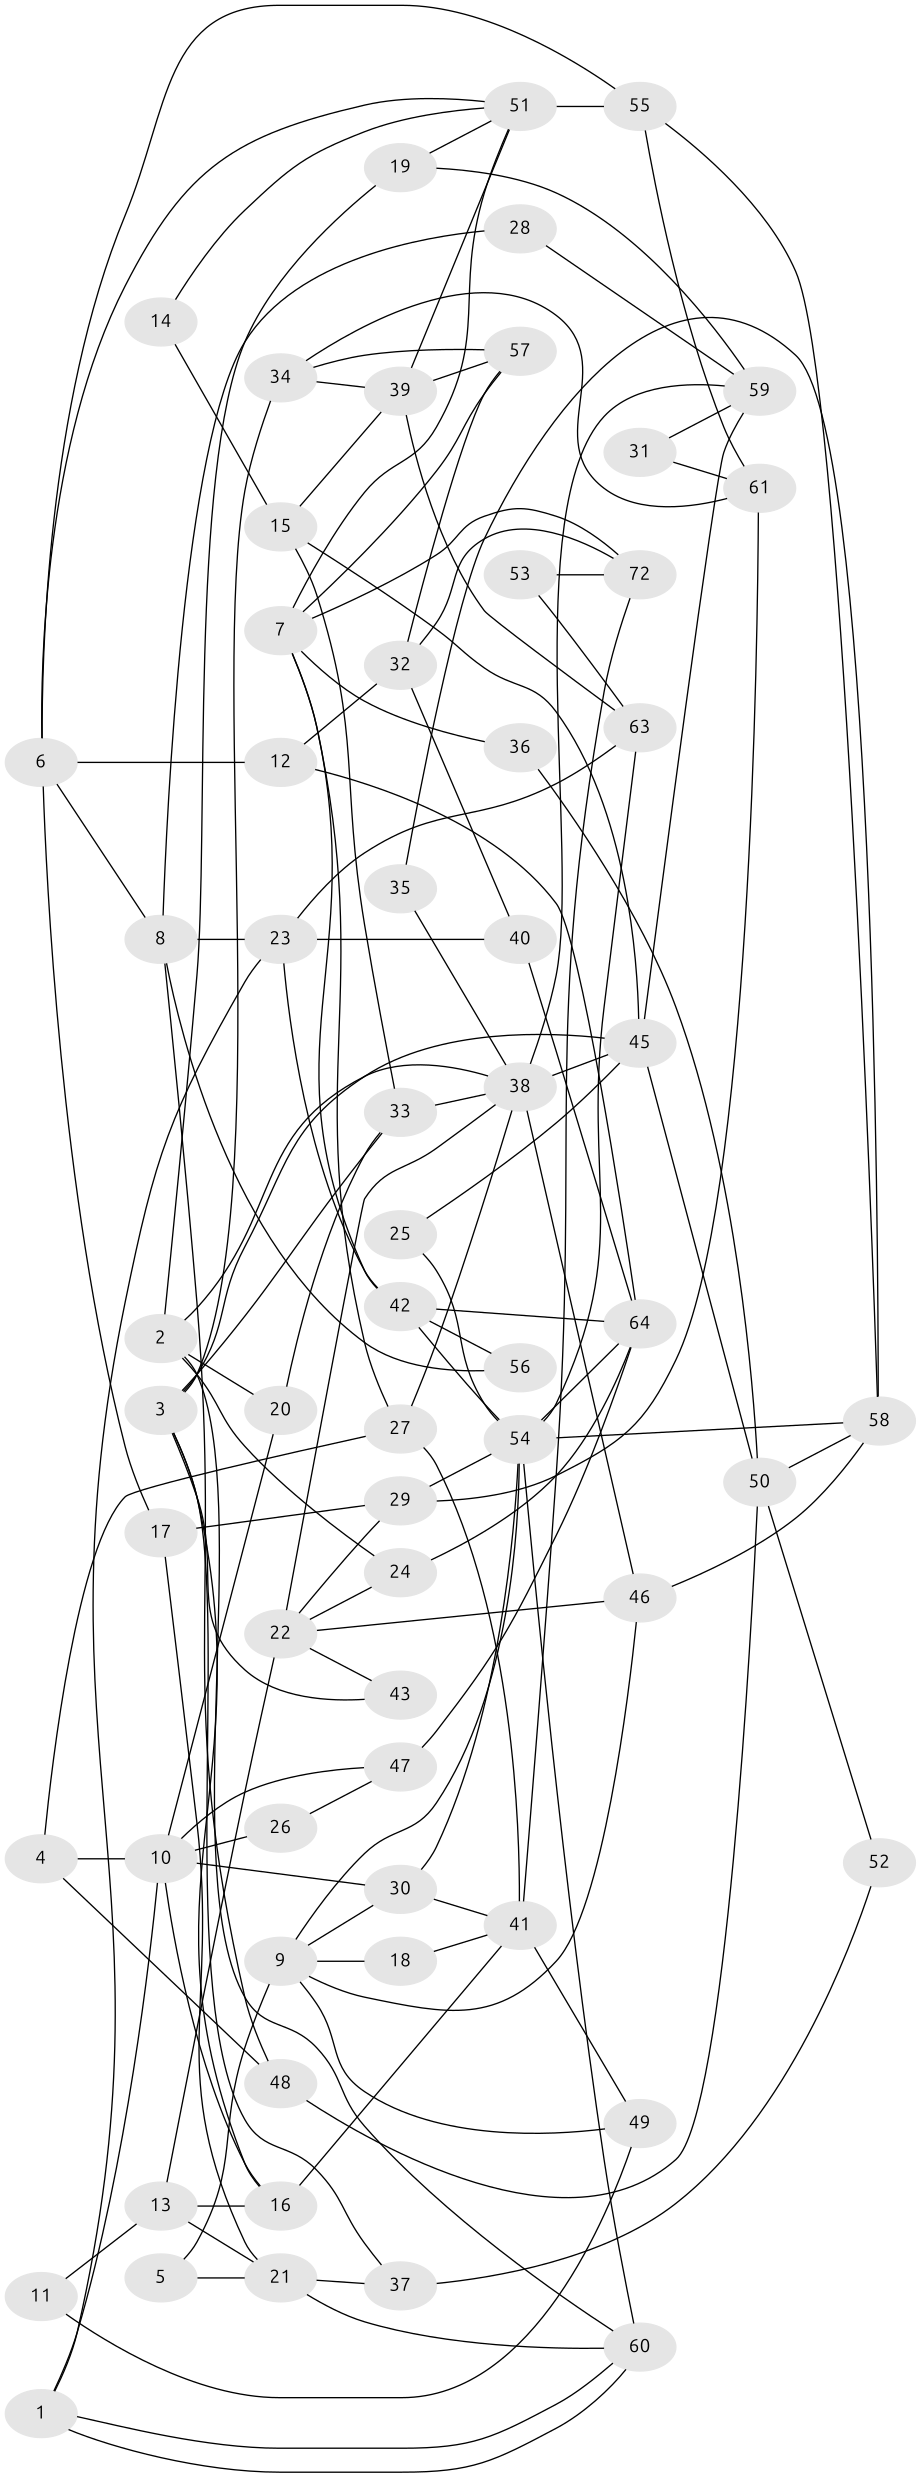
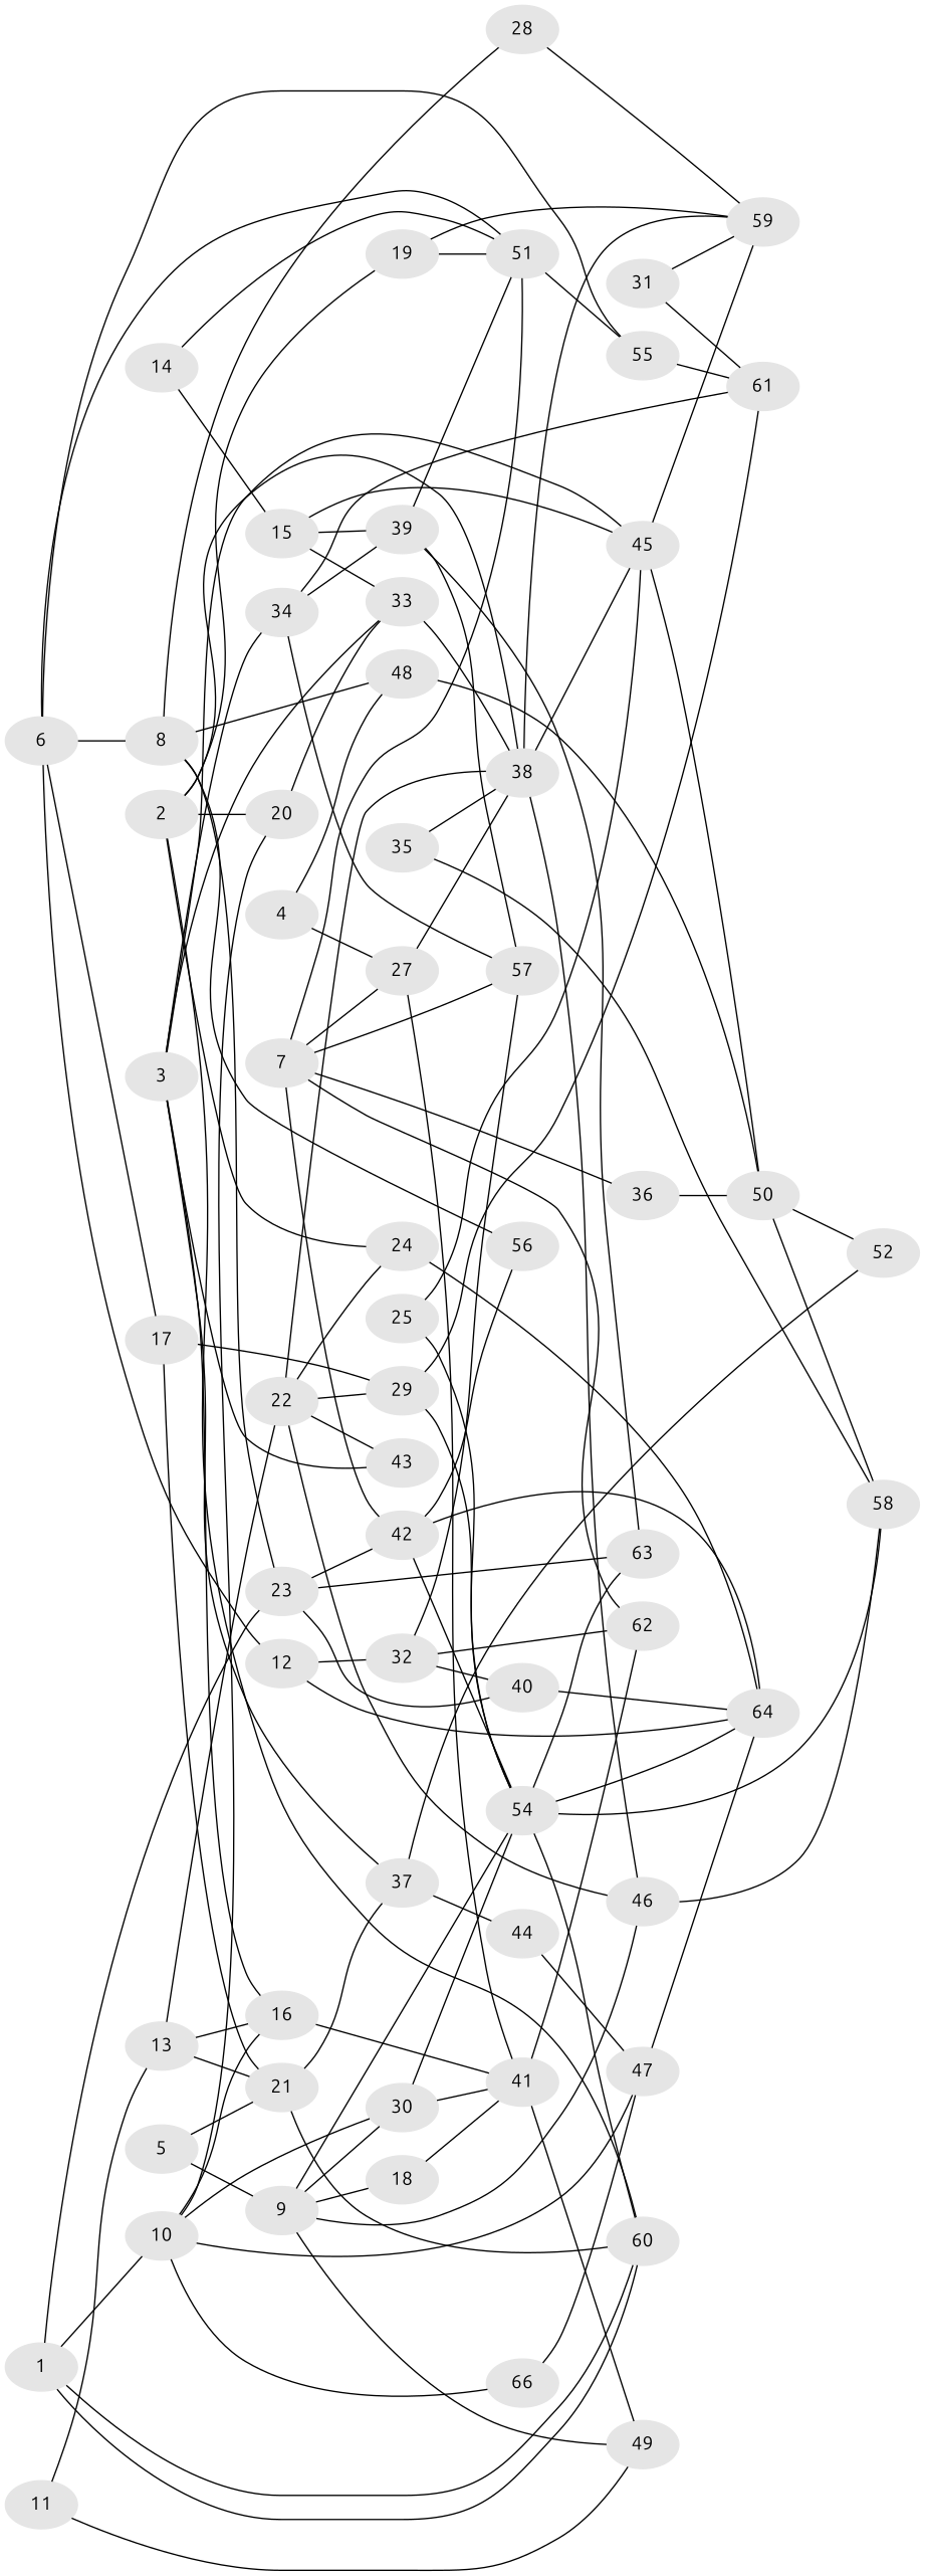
  graph {
    fontname=Ubuntu
    rankdir=LR
    node [color=gray90 fontname=Ubuntu style=filled]
    edge [fontname=Ubuntu]
    1
    10
    23
    60
    20
    16
    30
-   26
+   26 [label=66]
    47
    42
    40
    63
    2
    19
    24
    38
    51
    59
    33
    64
    45
    46
    3
    34
    37
    43
    41
    57
    39
    61
+   44
    52
    50
    4
    27
    48
    5
    9
    21
    18
    49
    54
    6
    8
    12
    17
    55
    28
    56
    32
    29
    58
    7
    36
-   62 [label=72]
+   62
    11
    13
    22
    14
    15
    25
    31
    35
-   53
    1 -- 10
    1 -- 23
    1 -- 60
    1 -- 60
    10 -- 20
    10 -- 16
    10 -- 30
    10 -- 26
    10 -- 47
    23 -- 42
    23 -- 40
    23 -- 63
    20 -- 33
    16 -- 41
    30 -- 41
    30 -- 54
    26 -- 47
    47 -- 64
    42 -- 64
    42 -- 54
    42 -- 56
    40 -- 64
    2 -- 60
    2 -- 20
    2 -- 19
    2 -- 24
    2 -- 38
    19 -- 51
    19 -- 59
    24 -- 64
    38 -- 59
    38 -- 45
    38 -- 46
    51 -- 55
    33 -- 38
    45 -- 59
    45 -- 50
    46 -- 58
    3 -- 16
    3 -- 33
    3 -- 45
    3 -- 34
    3 -- 37
    3 -- 43
    34 -- 57
    34 -- 39
    34 -- 61
+   37 -- 44
    37 -- 52
    41 -- 49
    41 -- 62
    39 -- 63
    39 -- 51
    39 -- 57
+   44 -- 47
    50 -- 52
    50 -- 58
-   4 -- 10
    4 -- 27
    4 -- 48
    27 -- 38
    27 -- 41
    48 -- 50
    5 -- 9
    5 -- 21
    9 -- 30
    9 -- 46
    9 -- 18
    9 -- 49
    9 -- 54
    21 -- 60
    21 -- 37
    18 -- 41
    54 -- 60
    54 -- 63
    54 -- 64
    54 -- 58
    6 -- 51
    6 -- 8
    6 -- 12
    6 -- 17
    6 -- 55
    8 -- 23
    8 -- 48
    8 -- 28
    8 -- 56
    12 -- 64
    12 -- 32
    17 -- 21
    17 -- 29
    55 -- 61
-   55 -- 58
    28 -- 59
    32 -- 40
    32 -- 57
    32 -- 62
    29 -- 61
    29 -- 54
    7 -- 42
    7 -- 51
    7 -- 57
    7 -- 27
    7 -- 36
    7 -- 62
    36 -- 50
    11 -- 49
    11 -- 13
    13 -- 16
    13 -- 21
    13 -- 22
    22 -- 24
    22 -- 38
    22 -- 46
    22 -- 43
    22 -- 29
    14 -- 51
    14 -- 15
    15 -- 33
    15 -- 45
    15 -- 39
    25 -- 45
    25 -- 54
    31 -- 59
    31 -- 61
    35 -- 38
    35 -- 58
-   53 -- 63
-   53 -- 62
  }
